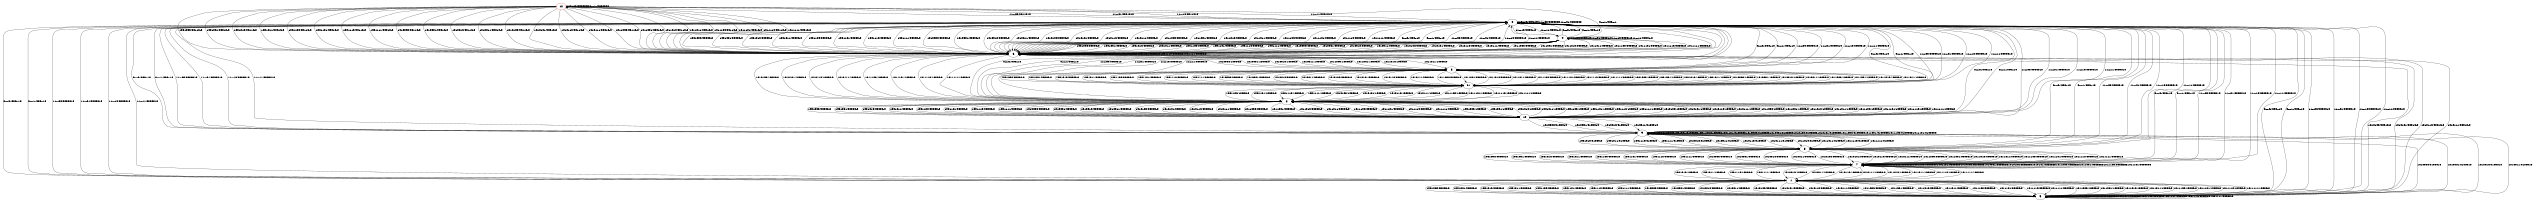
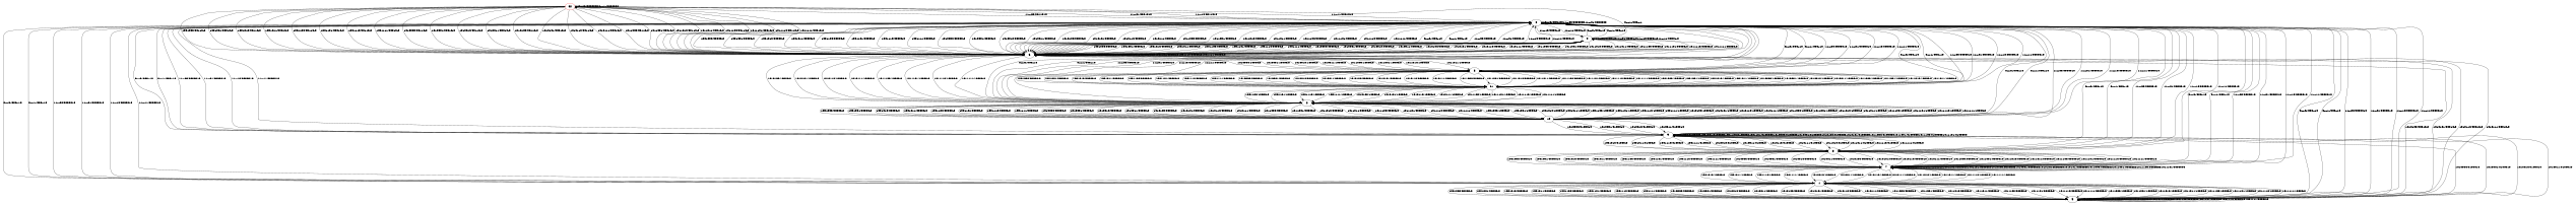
  digraph {
-   12 [color=red]
+   12 [color=red label=62]
    0
    6
    4
    2
    3
    1
    5
    9
    10
    n11 [label=61]
    8
    7
    12 -> 12 [label="0----0-/0000000"]
    12 -> 12 [label="0----1-/0000000"]
    12 -> 0 [label="11---00/0011010"]
    12 -> 0 [label="11---01/0001010"]
    12 -> 0 [label="11---10/0011010"]
    12 -> 0 [label="11---11/0001010"]
    12 -> 6 [label="1001000/00110-0"]
    12 -> 6 [label="1001001/00010-0"]
    12 -> 6 [label="1001010/00110-0"]
    12 -> 6 [label="1001011/00010-0"]
    12 -> 6 [label="1001100/00110-0"]
    12 -> 6 [label="1001101/00010-0"]
    12 -> 6 [label="1001110/00110-0"]
    12 -> 6 [label="1001111/00010-0"]
    12 -> 6 [label="1010000/00110-0"]
    12 -> 6 [label="1010001/00010-0"]
    12 -> 6 [label="1010010/00110-0"]
    12 -> 6 [label="1010011/00010-0"]
    12 -> 6 [label="1010100/00110-0"]
    12 -> 6 [label="1010101/00010-0"]
    12 -> 6 [label="1010110/00110-0"]
    12 -> 6 [label="1010111/00010-0"]
    12 -> 6 [label="1011000/00110-0"]
    12 -> 6 [label="1011001/00010-0"]
    12 -> 6 [label="1011010/00110-0"]
    12 -> 6 [label="1011011/00010-0"]
    12 -> 6 [label="1011100/00110-0"]
    12 -> 6 [label="1011101/00010-0"]
    12 -> 6 [label="1011110/00110-0"]
    12 -> 6 [label="1011111/00010-0"]
    0 -> 0 [label="0----0-/000--00"]
    0 -> 0 [label="11---00/0000000"]
    0 -> 0 [label="11---01/0000000"]
    0 -> 6 [label="1001000/00000-0"]
    0 -> 6 [label="1001001/00000-0"]
    0 -> 6 [label="1001010/00000-0"]
    0 -> 6 [label="1001011/00000-0"]
    0 -> 6 [label="1001100/00000-0"]
    0 -> 6 [label="1001101/00000-0"]
    0 -> 6 [label="1001110/00000-0"]
    0 -> 6 [label="1001111/00000-0"]
    0 -> 6 [label="1010000/00000-0"]
    0 -> 6 [label="1010001/00000-0"]
    0 -> 6 [label="1010010/00000-0"]
    0 -> 6 [label="1010011/00000-0"]
    0 -> 6 [label="1010100/00000-0"]
    0 -> 6 [label="1010101/00000-0"]
    0 -> 6 [label="1010110/00000-0"]
    0 -> 6 [label="1010111/00000-0"]
    0 -> 6 [label="1011000/00000-0"]
    0 -> 6 [label="1011001/00000-0"]
    0 -> 6 [label="1011010/00000-0"]
    0 -> 6 [label="1011011/00000-0"]
    0 -> 6 [label="1011100/00000-0"]
    0 -> 6 [label="1011101/00000-0"]
    0 -> 6 [label="1011110/00000-0"]
    0 -> 6 [label="1011111/00000-0"]
    0 -> 4 [label="11---10/00001-0"]
    0 -> 4 [label="11---11/00001-0"]
    6 -> 0 [label="0----0-/000--10"]
    6 -> 0 [label="0----1-/000--10"]
    6 -> 0 [label="11---00/0000010"]
    6 -> 0 [label="11---01/0000010"]
    6 -> 0 [label="11---10/0000010"]
    6 -> 0 [label="11---11/0000010"]
    6 -> 6 [label="1001000/00000-0"]
    6 -> 6 [label="1001001/00000-0"]
    6 -> 6 [label="1001010/00000-0"]
    6 -> 6 [label="1001011/00000-0"]
    6 -> 6 [label="1001100/00000-0"]
    6 -> 6 [label="1001101/00000-0"]
    6 -> 6 [label="1001110/00000-0"]
    6 -> 6 [label="1001111/00000-0"]
    6 -> 2 [label="1010100/10000-0"]
    6 -> 2 [label="1010101/10000-0"]
    6 -> 2 [label="1010110/10000-0"]
    6 -> 2 [label="1010111/10000-0"]
    6 -> 2 [label="1011100/10000-0"]
    6 -> 2 [label="1011101/10000-0"]
    6 -> 2 [label="1011110/10000-0"]
    6 -> 2 [label="1011111/10000-0"]
    6 -> 3 [label="1010000/10000-0"]
    6 -> 3 [label="1010001/10000-0"]
    6 -> 3 [label="1010010/10000-0"]
    6 -> 3 [label="1010011/10000-0"]
    6 -> 3 [label="1011000/10000-0"]
    6 -> 3 [label="1011001/10000-0"]
    6 -> 3 [label="1011010/10000-0"]
    6 -> 3 [label="1011011/10000-0"]
    4 -> 12 [label="0----1-/000---1"]
    4 -> 0 [label="0----0-/000--10"]
    4 -> 0 [label="0----1-/000--10"]
    4 -> 6 [label="1001000/00000-0"]
    4 -> 6 [label="1001001/00000-0"]
    4 -> 6 [label="1001010/00000-0"]
    4 -> 6 [label="1001011/00000-0"]
    4 -> 6 [label="1001100/00000-0"]
    4 -> 6 [label="1001101/00000-0"]
    4 -> 6 [label="1001110/00000-0"]
    4 -> 6 [label="1001111/00000-0"]
    4 -> 6 [label="1010000/00000-0"]
    4 -> 6 [label="1010001/00000-0"]
    4 -> 6 [label="1010010/00000-0"]
    4 -> 6 [label="1010011/00000-0"]
    4 -> 6 [label="1010100/00000-0"]
    4 -> 6 [label="1010101/00000-0"]
    4 -> 6 [label="1010110/00000-0"]
    4 -> 6 [label="1010111/00000-0"]
    4 -> 6 [label="1011000/00000-0"]
    4 -> 6 [label="1011001/00000-0"]
    4 -> 6 [label="1011010/00000-0"]
    4 -> 6 [label="1011011/00000-0"]
    4 -> 6 [label="1011100/00000-0"]
    4 -> 6 [label="1011101/00000-0"]
    4 -> 6 [label="1011110/00000-0"]
    4 -> 6 [label="1011111/00000-0"]
    4 -> 4 [label="11---00/00001-0"]
    4 -> 4 [label="11---01/00001-0"]
    4 -> 4 [label="11---10/00001-0"]
    4 -> 4 [label="11---11/00001-0"]
    2 -> 0 [label="0----0-/000--10"]
    2 -> 0 [label="0----1-/000--10"]
    2 -> 0 [label="11---00/0000010"]
    2 -> 0 [label="11---01/0000010"]
    2 -> 0 [label="11---10/0000010"]
    2 -> 0 [label="11---11/0000010"]
    2 -> 10 [label="1001000/00000-0"]
    2 -> 10 [label="1001001/00000-0"]
    2 -> 10 [label="1001010/00000-0"]
    2 -> 10 [label="1001011/00000-0"]
    2 -> 10 [label="1001100/00000-0"]
    2 -> 10 [label="1001101/00000-0"]
    2 -> 10 [label="1001110/00000-0"]
    2 -> 10 [label="1001111/00000-0"]
    2 -> 10 [label="1010000/00000-0"]
    2 -> 10 [label="1010001/00000-0"]
    2 -> 10 [label="1010010/00000-0"]
    2 -> 10 [label="1010011/00000-0"]
    2 -> 10 [label="1010100/00000-0"]
    2 -> 10 [label="1010101/00000-0"]
    2 -> 10 [label="1010110/00000-0"]
    2 -> 10 [label="1010111/00000-0"]
    2 -> 10 [label="1011000/00000-0"]
    2 -> 10 [label="1011001/00000-0"]
    2 -> 10 [label="1011010/00000-0"]
    2 -> 10 [label="1011011/00000-0"]
    2 -> 10 [label="1011100/00000-0"]
    2 -> 10 [label="1011101/00000-0"]
    2 -> 10 [label="1011110/00000-0"]
    2 -> 10 [label="1011111/00000-0"]
    3 -> 0 [label="0----0-/000--10"]
    3 -> 0 [label="0----1-/000--10"]
    3 -> 0 [label="11---00/0000010"]
    3 -> 0 [label="11---01/0000010"]
    3 -> 0 [label="11---10/0000010"]
    3 -> 0 [label="11---11/0000010"]
    3 -> n11 [label="1001000/00000-0"]
    3 -> n11 [label="1001001/00000-0"]
    3 -> n11 [label="1001010/00000-0"]
    3 -> n11 [label="1001011/00000-0"]
    3 -> n11 [label="1001100/00000-0"]
    3 -> n11 [label="1001101/00000-0"]
    3 -> n11 [label="1001110/00000-0"]
    3 -> n11 [label="1001111/00000-0"]
    3 -> n11 [label="1010000/00000-0"]
    3 -> n11 [label="1010001/00000-0"]
    3 -> n11 [label="1010010/00000-0"]
    3 -> n11 [label="1010011/00000-0"]
    3 -> n11 [label="1010100/00000-0"]
    3 -> n11 [label="1010101/00000-0"]
    3 -> n11 [label="1010110/00000-0"]
    3 -> n11 [label="1010111/00000-0"]
    3 -> n11 [label="1011000/00000-0"]
    3 -> n11 [label="1011001/00000-0"]
    3 -> n11 [label="1011010/00000-0"]
    3 -> n11 [label="1011011/00000-0"]
    3 -> n11 [label="1011100/00000-0"]
    3 -> n11 [label="1011101/00000-0"]
    3 -> n11 [label="1011110/00000-0"]
    3 -> n11 [label="1011111/00000-0"]
    1 -> 0 [label="0----0-/000--10"]
    1 -> 0 [label="0----1-/000--10"]
    1 -> 0 [label="11---00/0000010"]
    1 -> 0 [label="11---01/0000010"]
    1 -> 0 [label="11---10/0000010"]
    1 -> 0 [label="11---11/0000010"]
    1 -> 5 [label="1001000/00000-0"]
    1 -> 5 [label="1001001/00000-0"]
    1 -> 5 [label="1001010/00000-0"]
    1 -> 5 [label="1001011/00000-0"]
    1 -> 5 [label="1001100/00000-0"]
    1 -> 5 [label="1001101/00000-0"]
    1 -> 5 [label="1001110/00000-0"]
    1 -> 5 [label="1001111/00000-0"]
    1 -> 5 [label="1010000/00000-0"]
    1 -> 5 [label="1010001/00000-0"]
    1 -> 5 [label="1010010/00000-0"]
    1 -> 5 [label="1010011/00000-0"]
    1 -> 5 [label="1010100/00000-0"]
    1 -> 5 [label="1010101/00000-0"]
    1 -> 5 [label="1010110/00000-0"]
    1 -> 5 [label="1010111/00000-0"]
    1 -> 5 [label="1011000/00000-0"]
    1 -> 5 [label="1011001/00000-0"]
    1 -> 5 [label="1011010/00000-0"]
    1 -> 5 [label="1011011/00000-0"]
    1 -> 5 [label="1011100/00000-0"]
    1 -> 5 [label="1011101/00000-0"]
    1 -> 5 [label="1011110/00000-0"]
    1 -> 5 [label="1011111/00000-0"]
    5 -> 0 [label="0----0-/000--10"]
    5 -> 0 [label="0----1-/000--10"]
    5 -> 0 [label="11---00/0000010"]
    5 -> 0 [label="11---01/0000010"]
    5 -> 0 [label="11---10/0000010"]
    5 -> 0 [label="11---11/0000010"]
    5 -> 6 [label="1010100/00010-0"]
    5 -> 6 [label="1010101/00010-0"]
    5 -> 6 [label="1010110/00010-0"]
    5 -> 6 [label="1010111/00010-0"]
    5 -> 1 [label="1011000/10000-0"]
    5 -> 1 [label="1011001/10000-0"]
    5 -> 1 [label="1011010/10000-0"]
    5 -> 1 [label="1011011/10000-0"]
    5 -> 1 [label="1011100/10000-0"]
    5 -> 1 [label="1011101/10000-0"]
    5 -> 1 [label="1011110/10000-0"]
    5 -> 1 [label="1011111/10000-0"]
    5 -> 5 [label="1001000/00000-0"]
    5 -> 5 [label="1001001/00000-0"]
    5 -> 5 [label="1001010/00000-0"]
    5 -> 5 [label="1001011/00000-0"]
    5 -> 5 [label="1001100/00000-0"]
    5 -> 5 [label="1001101/00000-0"]
    5 -> 5 [label="1001110/00000-0"]
    5 -> 5 [label="1001111/00000-0"]
    5 -> 9 [label="1010000/0100010"]
    5 -> 9 [label="1010001/0100010"]
    5 -> 9 [label="1010010/0100010"]
    5 -> 9 [label="1010011/0100010"]
    9 -> 0 [label="0----0-/000--10"]
    9 -> 0 [label="0----1-/000--10"]
    9 -> 0 [label="11---00/0000010"]
    9 -> 0 [label="11---01/0000010"]
    9 -> 0 [label="11---10/0000010"]
    9 -> 0 [label="11---11/0000010"]
    9 -> 9 [label="1001000/0100000"]
    9 -> 9 [label="1001001/0100000"]
    9 -> 9 [label="1001100/0100000"]
    9 -> 9 [label="1001101/0100000"]
    9 -> 9 [label="1010000/0100000"]
    9 -> 9 [label="1010001/0100000"]
    9 -> 9 [label="1010100/0100000"]
    9 -> 9 [label="1010101/0100000"]
    9 -> 9 [label="1011000/0100000"]
    9 -> 9 [label="1011001/0100000"]
    9 -> 9 [label="1011100/0100000"]
    9 -> 9 [label="1011101/0100000"]
    9 -> 8 [label="1001010/01000-0"]
    9 -> 8 [label="1001011/01000-0"]
    9 -> 8 [label="1001110/01000-0"]
    9 -> 8 [label="1001111/01000-0"]
    9 -> 8 [label="1010010/01000-0"]
    9 -> 8 [label="1010011/01000-0"]
    9 -> 8 [label="1010110/01000-0"]
    9 -> 8 [label="1010111/01000-0"]
    9 -> 8 [label="1011010/01000-0"]
    9 -> 8 [label="1011011/01000-0"]
    9 -> 8 [label="1011110/01000-0"]
    9 -> 8 [label="1011111/01000-0"]
    10 -> 0 [label="0----0-/000--10"]
    10 -> 0 [label="0----1-/000--10"]
    10 -> 0 [label="11---00/0000010"]
    10 -> 0 [label="11---01/0000010"]
    10 -> 0 [label="11---10/0000010"]
    10 -> 0 [label="11---11/0000010"]
    10 -> 2 [label="1001000/10000-0"]
    10 -> 2 [label="1001001/10000-0"]
    10 -> 2 [label="1001010/10000-0"]
    10 -> 2 [label="1001011/10000-0"]
    10 -> 2 [label="1001100/10000-0"]
    10 -> 2 [label="1001101/10000-0"]
    10 -> 2 [label="1001110/10000-0"]
    10 -> 2 [label="1001111/10000-0"]
    10 -> 2 [label="1010100/10000-0"]
    10 -> 2 [label="1010101/10000-0"]
    10 -> 2 [label="1010110/10000-0"]
    10 -> 2 [label="1010111/10000-0"]
    10 -> 2 [label="1011000/10000-0"]
    10 -> 2 [label="1011001/10000-0"]
    10 -> 2 [label="1011010/10000-0"]
    10 -> 2 [label="1011011/10000-0"]
    10 -> 2 [label="1011100/10000-0"]
    10 -> 2 [label="1011101/10000-0"]
    10 -> 2 [label="1011110/10000-0"]
    10 -> 2 [label="1011111/10000-0"]
    10 -> 9 [label="1010000/0100010"]
    10 -> 9 [label="1010001/0100010"]
    10 -> 9 [label="1010010/0100010"]
    10 -> 9 [label="1010011/0100010"]
    n11 -> 0 [label="0----0-/000--10"]
    n11 -> 0 [label="0----1-/000--10"]
    n11 -> 0 [label="11---00/0000010"]
    n11 -> 0 [label="11---01/0000010"]
    n11 -> 0 [label="11---10/0000010"]
    n11 -> 0 [label="11---11/0000010"]
    n11 -> 2 [label="1001100/10000-0"]
    n11 -> 2 [label="1001101/10000-0"]
    n11 -> 2 [label="1001110/10000-0"]
    n11 -> 2 [label="1001111/10000-0"]
    n11 -> 2 [label="1010100/10000-0"]
    n11 -> 2 [label="1010101/10000-0"]
    n11 -> 2 [label="1010110/10000-0"]
    n11 -> 2 [label="1010111/10000-0"]
    n11 -> 2 [label="1011100/10000-0"]
    n11 -> 2 [label="1011101/10000-0"]
    n11 -> 2 [label="1011110/10000-0"]
    n11 -> 2 [label="1011111/10000-0"]
    n11 -> 3 [label="1001000/10000-0"]
    n11 -> 3 [label="1001001/10000-0"]
    n11 -> 3 [label="1001010/10000-0"]
    n11 -> 3 [label="1001011/10000-0"]
    n11 -> 3 [label="1010000/10000-0"]
    n11 -> 3 [label="1010001/10000-0"]
    n11 -> 3 [label="1010010/10000-0"]
    n11 -> 3 [label="1010011/10000-0"]
    n11 -> 3 [label="1011000/10000-0"]
    n11 -> 3 [label="1011001/10000-0"]
    n11 -> 3 [label="1011010/10000-0"]
    n11 -> 3 [label="1011011/10000-0"]
    8 -> 0 [label="0----0-/000--10"]
    8 -> 0 [label="0----1-/000--10"]
    8 -> 0 [label="11---00/0000010"]
    8 -> 0 [label="11---01/0000010"]
    8 -> 0 [label="11---10/0000010"]
    8 -> 0 [label="11---11/0000010"]
    8 -> 7 [label="1001000/0000010"]
    8 -> 7 [label="1001001/0000010"]
    8 -> 7 [label="1001010/0000010"]
    8 -> 7 [label="1001011/0000010"]
    8 -> 7 [label="1001100/0000010"]
    8 -> 7 [label="1001101/0000010"]
    8 -> 7 [label="1001110/0000010"]
    8 -> 7 [label="1001111/0000010"]
    8 -> 7 [label="1010000/0000010"]
    8 -> 7 [label="1010001/0000010"]
    8 -> 7 [label="1010010/0000010"]
    8 -> 7 [label="1010011/0000010"]
    8 -> 7 [label="1010100/0000010"]
    8 -> 7 [label="1010101/0000010"]
    8 -> 7 [label="1010110/0000010"]
    8 -> 7 [label="1010111/0000010"]
    8 -> 7 [label="1011000/0000010"]
    8 -> 7 [label="1011001/0000010"]
    8 -> 7 [label="1011010/0000010"]
    8 -> 7 [label="1011011/0000010"]
    8 -> 7 [label="1011100/0000010"]
    8 -> 7 [label="1011101/0000010"]
    8 -> 7 [label="1011110/0000010"]
    8 -> 7 [label="1011111/0000010"]
    7 -> 0 [label="0----0-/000--10"]
    7 -> 0 [label="0----1-/000--10"]
    7 -> 0 [label="11---00/0000010"]
    7 -> 0 [label="11---01/0000010"]
    7 -> 0 [label="11---10/0000010"]
    7 -> 0 [label="11---11/0000010"]
    7 -> 1 [label="1001010/10000-0"]
    7 -> 1 [label="1001011/10000-0"]
    7 -> 1 [label="1001110/10000-0"]
    7 -> 1 [label="1001111/10000-0"]
    7 -> 1 [label="1010010/10000-0"]
    7 -> 1 [label="1010011/10000-0"]
    7 -> 1 [label="1010110/10000-0"]
    7 -> 1 [label="1010111/10000-0"]
    7 -> 1 [label="1011010/10000-0"]
    7 -> 1 [label="1011011/10000-0"]
    7 -> 1 [label="1011110/10000-0"]
    7 -> 1 [label="1011111/10000-0"]
    7 -> 7 [label="1001000/0000000"]
    7 -> 7 [label="1001001/0000000"]
    7 -> 7 [label="1001100/0000000"]
    7 -> 7 [label="1001101/0000000"]
    7 -> 7 [label="1010000/0000000"]
    7 -> 7 [label="1010001/0000000"]
    7 -> 7 [label="1010100/0000000"]
    7 -> 7 [label="1010101/0000000"]
    7 -> 7 [label="1011000/0000000"]
    7 -> 7 [label="1011001/0000000"]
    7 -> 7 [label="1011100/0000000"]
    7 -> 7 [label="1011101/0000000"]
  }
